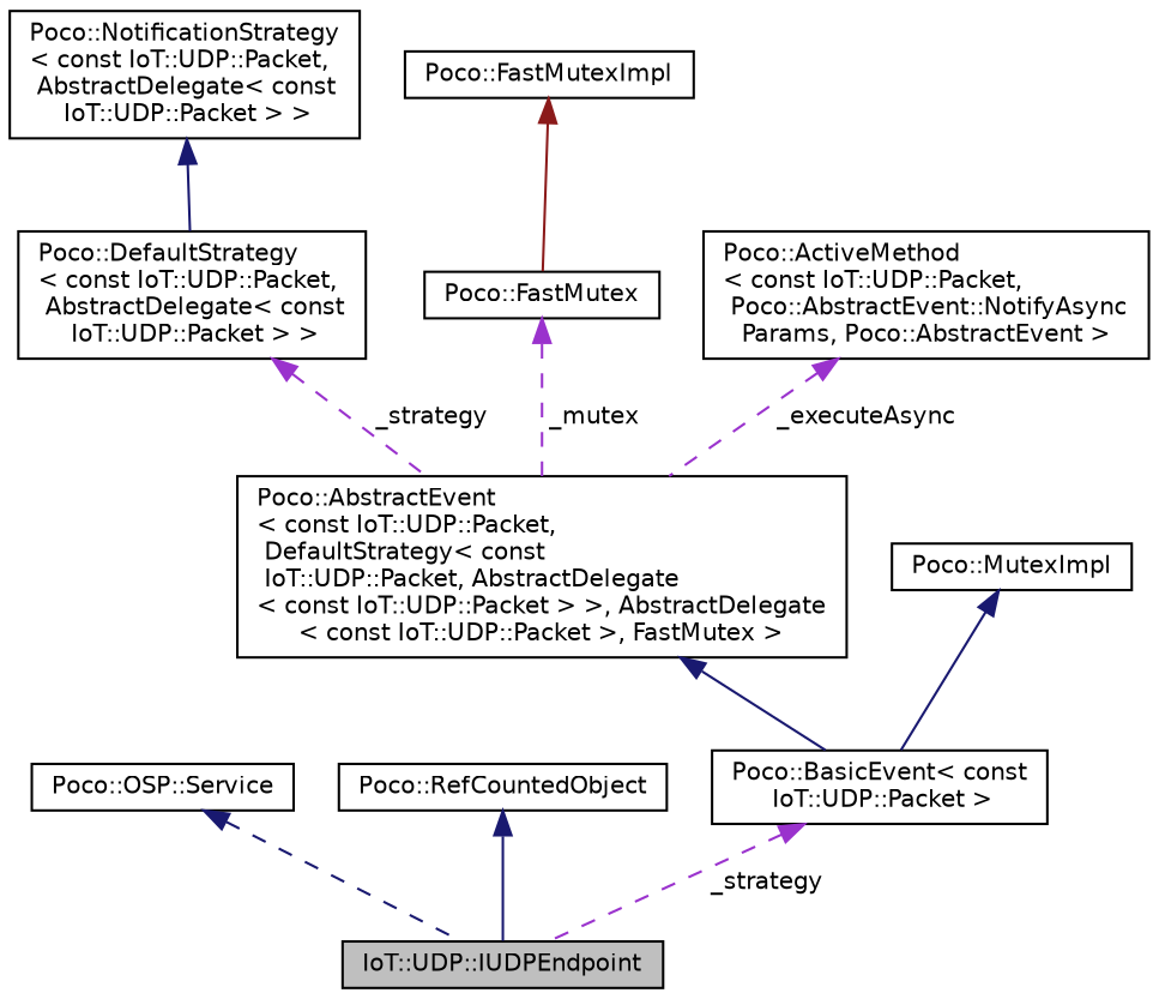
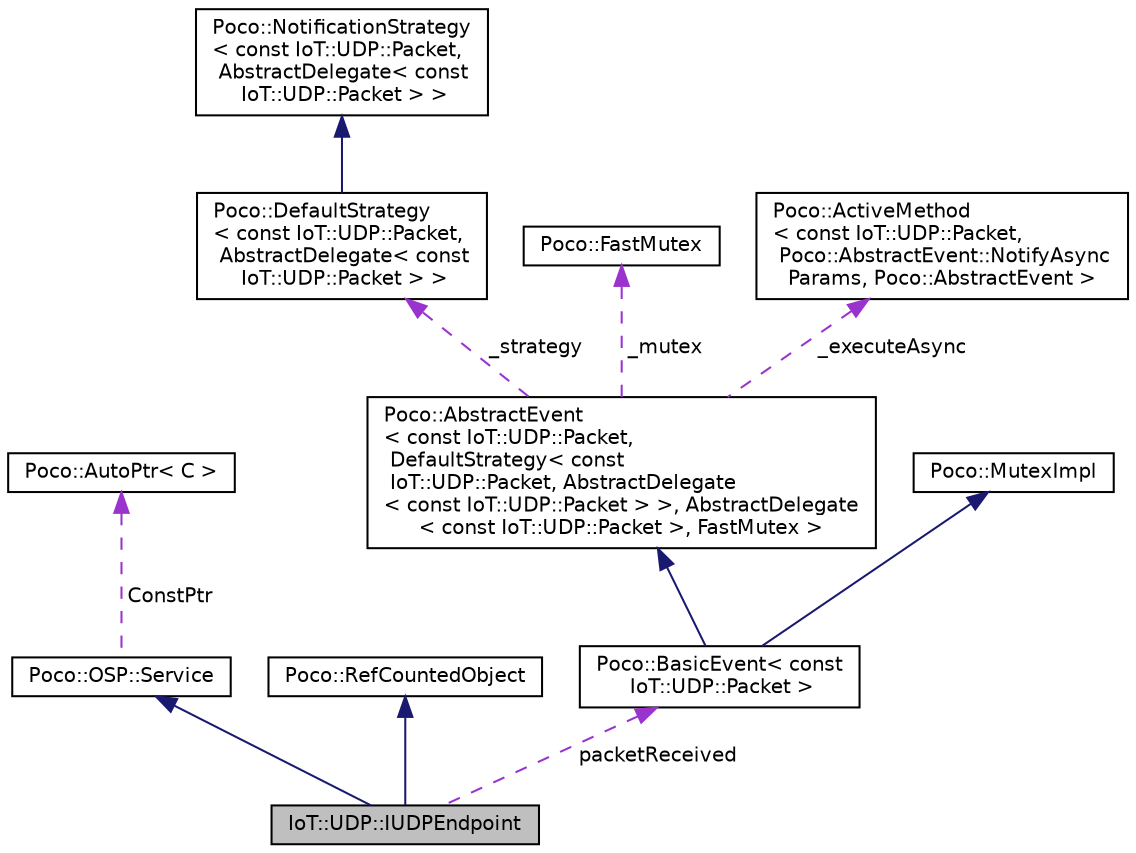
  digraph {
    rankdir=TB
    node [color=black fillcolor=white fontname=Helvetica fontsize=10 shape=record style=filled]
    edge [color=midnightblue dir=back fontname=Helvetica fontsize=10 labelfontname=Helvetica labelfontsize=10 style=solid]
    n1 [fillcolor=grey75 fontcolor=black height=0.2 label="IoT::UDP::IUDPEndpoint" width=0.4]
    n2 [height=0.2 label="Poco::OSP::Service" width=0.4]
    n3 [height=0.2 label="Poco::RefCountedObject" width=0.4]
+   n4 [height=0.2 label="Poco::AutoPtr\< C \>" width=0.4]
    n5 [height=0.2 label="Poco::BasicEvent\< const\l IoT::UDP::Packet \>" width=0.4]
    n6 [height=0.2 label="Poco::AbstractEvent\l\< const IoT::UDP::Packet,\l DefaultStrategy\< const\l IoT::UDP::Packet, AbstractDelegate\l\< const IoT::UDP::Packet \> \>, AbstractDelegate\l\< const IoT::UDP::Packet \>, FastMutex \>" width=0.4]
    n7 [height=0.2 label="Poco::DefaultStrategy\l\< const IoT::UDP::Packet,\l AbstractDelegate\< const\l IoT::UDP::Packet \> \>" width=0.4]
    n8 [height=0.2 label="Poco::NotificationStrategy\l\< const IoT::UDP::Packet,\l AbstractDelegate\< const\l IoT::UDP::Packet \> \>" width=0.4]
    n9 [height=0.2 label="Poco::FastMutex" width=0.4]
-   n10 [height=0.2 label="Poco::FastMutexImpl" width=0.4]
    n11 [height=0.2 label="Poco::MutexImpl" width=0.4]
    n12 [height=0.2 label="Poco::ActiveMethod\l\< const IoT::UDP::Packet,\l Poco::AbstractEvent::NotifyAsync\lParams, Poco::AbstractEvent \>" width=0.4]
-   n2 -> n1 [style=dashed]
+   n2 -> n1
    n3 -> n1
-   n5 -> n1 [color=darkorchid3 label=" _strategy" style=dashed]
+   n4 -> n2 [color=darkorchid3 label=" ConstPtr" style=dashed]
+   n5 -> n1 [color=darkorchid3 label=" packetReceived" style=dashed]
    n6 -> n5
    n7 -> n6 [color=darkorchid3 label=" _strategy" style=dashed]
    n8 -> n7
    n9 -> n6 [color=darkorchid3 label=" _mutex" style=dashed]
-   n10 -> n9 [color=firebrick4]
    n11 -> n5
    n12 -> n6 [color=darkorchid3 label=" _executeAsync" style=dashed]
  }
